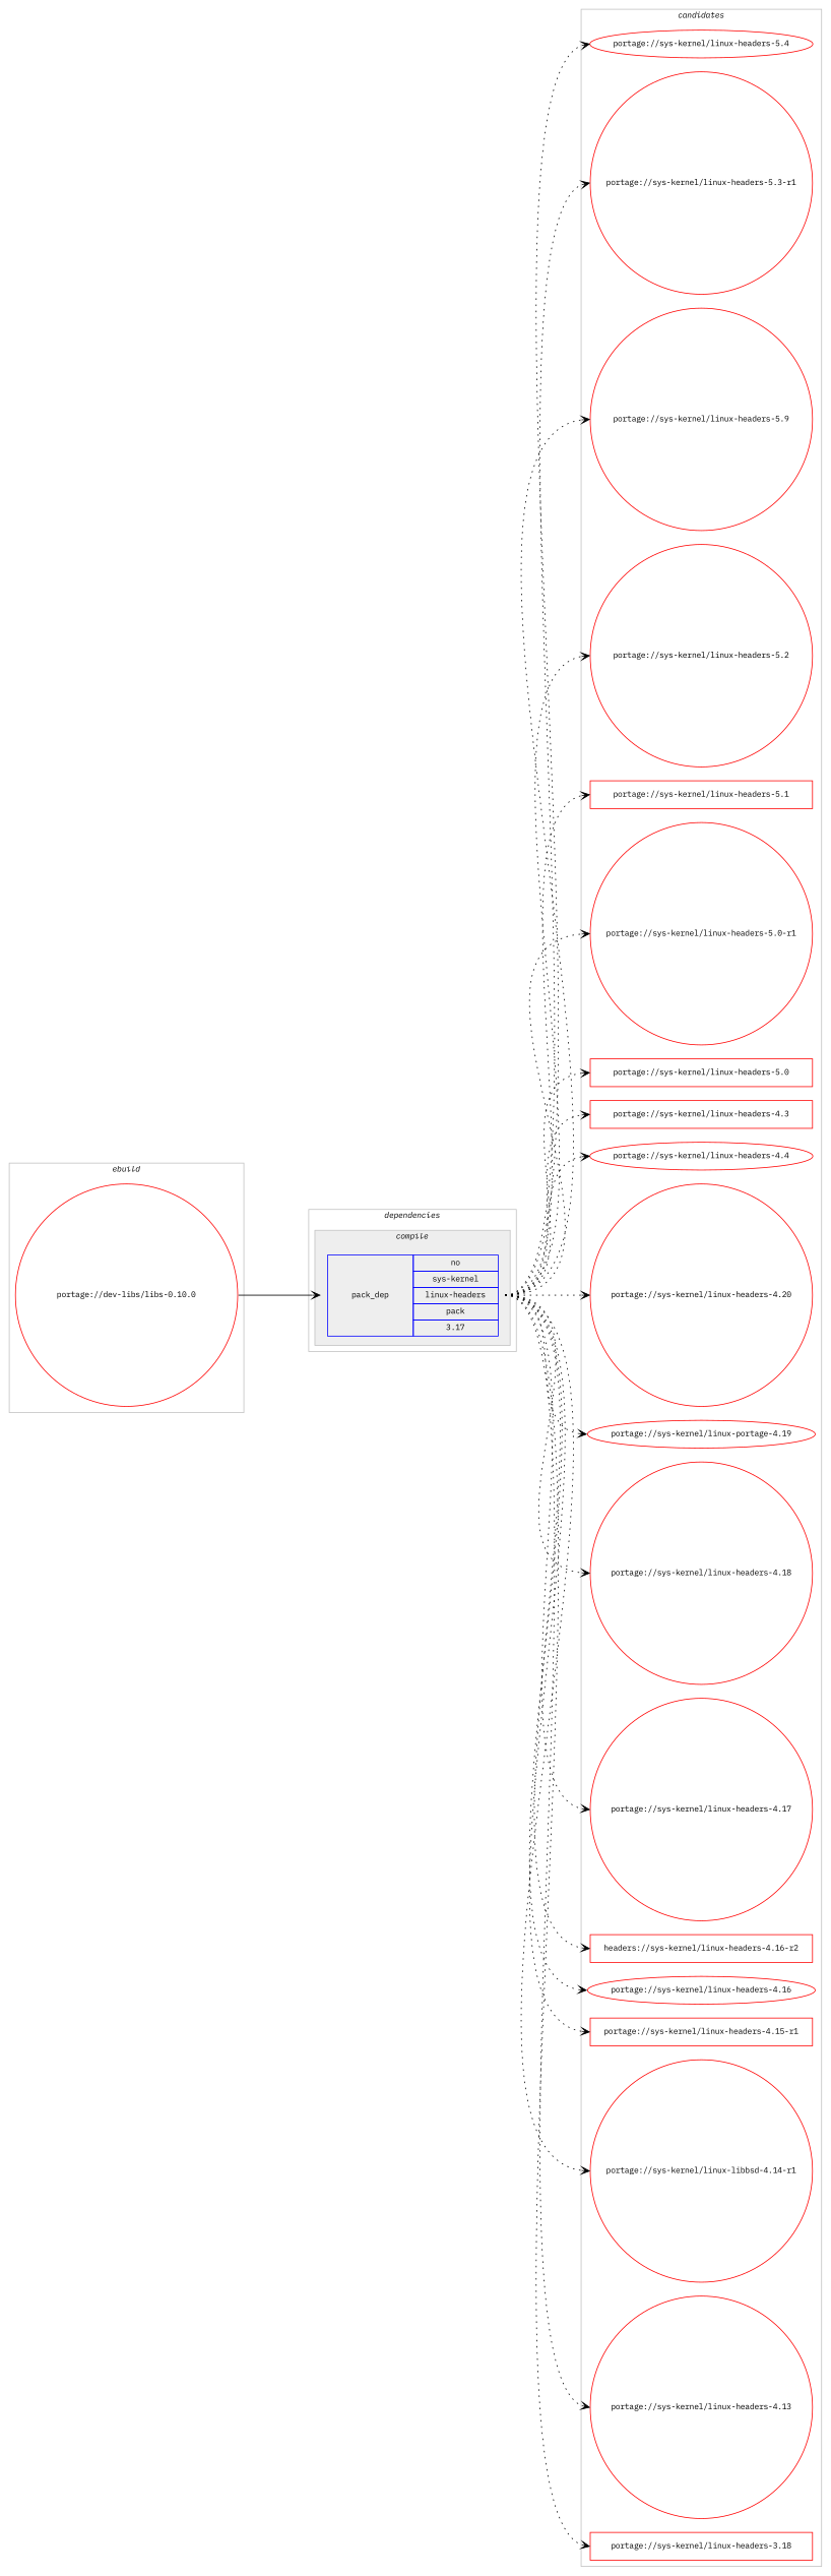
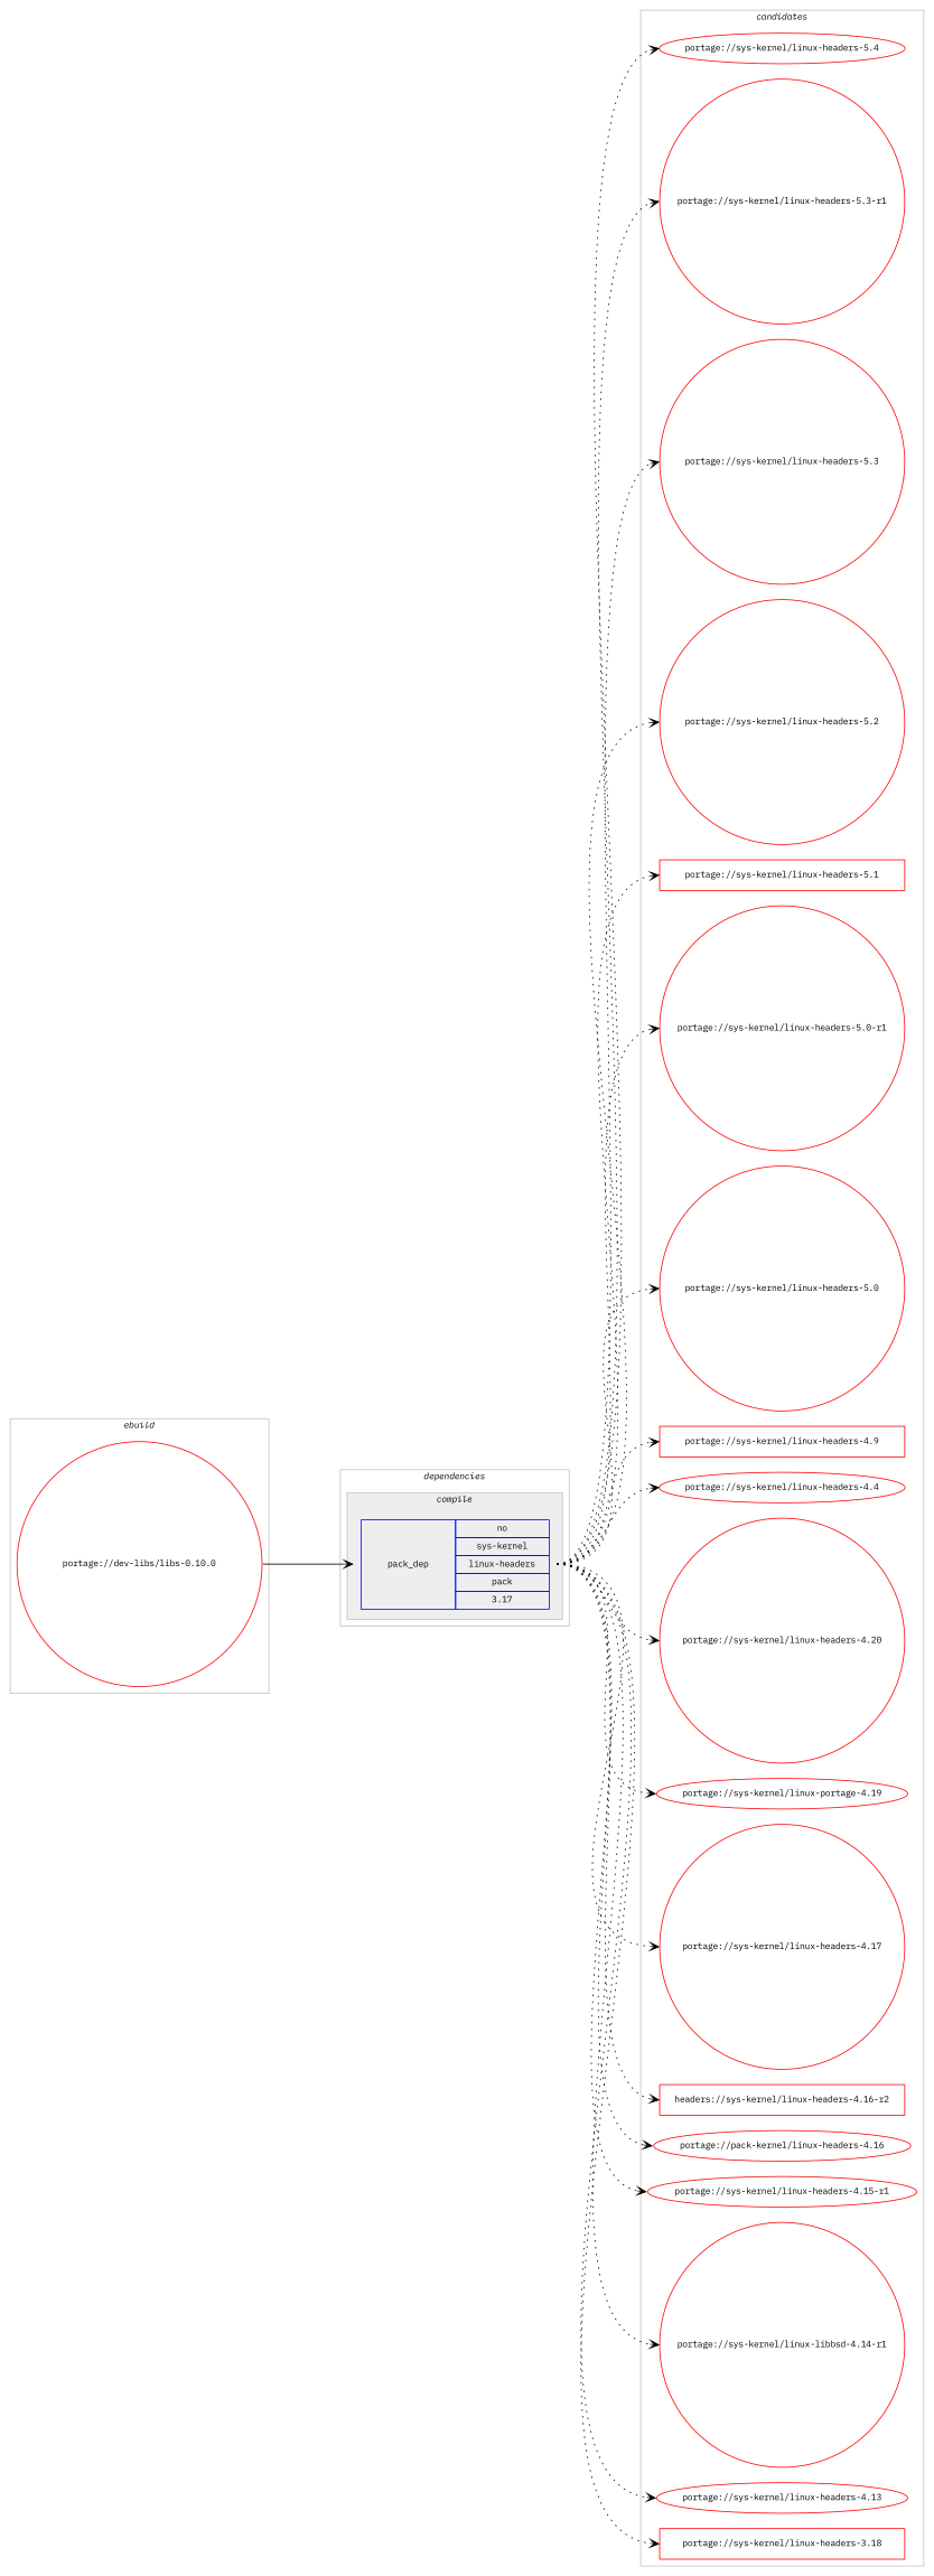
  digraph {
    compound=true
    concentrate=true
    fontname="IBM Plex Mono"
    fontsize=10
    newrank=true
    rankdir=LR
    ranksep=1.5
    node [color=red fontname="IBM Plex Mono" fontsize=10 shape=circle]
    edge [arrowhead=vee fontname="IBM Plex Mono" headport=w style=dotted tailport=e weight=100]
    n1 [label="portage://dev-libs/libs-0.10.0" width=4]
    n2 [color=blue label=<<TABLE BORDER="0" CELLBORDER="1" CELLSPACING="0" CELLPADDING="4" WIDTH="220"><TR><TD ROWSPAN="6" CELLPADDING="30">pack_dep</TD></TR><TR><TD WIDTH="110">no</TD></TR><TR><TD>sys-kernel</TD></TR><TR><TD>linux-headers</TD></TR><TR><TD>pack</TD></TR><TR><TD>3.17</TD></TR></TABLE>> shape=none]
    n3 [label="portage://sys-kernel/linux-headers-5.4" shape=ellipse width=4]
    n4 [label="portage://sys-kernel/linux-headers-5.3-r1" width=4]
-   n5 [label="portage://sys-kernel/linux-headers-5.9" width=4]
+   n5 [label="portage://sys-kernel/linux-headers-5.3" width=4]
    n6 [label="portage://sys-kernel/linux-headers-5.2" width=4]
    n7 [label="portage://sys-kernel/linux-headers-5.1" shape=box width=4]
    n8 [label="portage://sys-kernel/linux-headers-5.0-r1" width=4]
-   n9 [label="portage://sys-kernel/linux-headers-5.0" shape=box width=4]
-   n10 [label="portage://sys-kernel/linux-headers-4.3" shape=box width=4]
+   n9 [label="portage://sys-kernel/linux-headers-5.0" width=4]
+   n10 [label="portage://sys-kernel/linux-headers-4.9" shape=box width=4]
    n11 [label="portage://sys-kernel/linux-headers-4.4" shape=ellipse width=4]
    n12 [label="portage://sys-kernel/linux-headers-4.20" width=4]
    n13 [label="portage://sys-kernel/linux-portage-4.19" shape=ellipse width=4]
-   n14 [label="portage://sys-kernel/linux-headers-4.18" width=4]
    n15 [label="portage://sys-kernel/linux-headers-4.17" width=4]
    n16 [label="headers://sys-kernel/linux-headers-4.16-r2" shape=box width=4]
-   n17 [label="portage://sys-kernel/linux-headers-4.16" shape=ellipse width=4]
-   n18 [label="portage://sys-kernel/linux-headers-4.15-r1" shape=box width=4]
+   n17 [label="portage://pack-kernel/linux-headers-4.16" shape=ellipse width=4]
+   n18 [label="portage://sys-kernel/linux-headers-4.15-r1" shape=ellipse width=4]
    n19 [label="portage://sys-kernel/linux-libbsd-4.14-r1" width=4]
-   n20 [label="portage://sys-kernel/linux-headers-4.13" width=4]
+   n20 [label="portage://sys-kernel/linux-headers-4.13" shape=ellipse width=4]
    n21 [label="portage://sys-kernel/linux-headers-3.18" shape=box width=4]
    subgraph cluster_1 {
      color=gray
      label=<<i>ebuild</i>>
      n1
    }
    subgraph cluster_2 {
      color=gray
      label=<<i>dependencies</i>>
      subgraph cluster_3 {
        color=gray
        fillcolor="#eeeeee"
        label=<<i>compile</i>>
        style=filled
        subgraph sub_4 {
          color=gray
          fillcolor="#eeeeee"
          label=<<i>compile</i>>
          style=filled
          n2
        }
      }
      subgraph cluster_5 {
        color=gray
        fillcolor="#eeeeee"
        label=<<i>compile and run</i>>
        style=filled
      }
      subgraph cluster_6 {
        color=gray
        fillcolor="#eeeeee"
        label=<<i>run</i>>
        style=filled
      }
    }
    subgraph cluster_7 {
      color=gray
      label=<<i>candidates</i>>
      rank=same
      subgraph sub_8 {
        color=black
        label=<<i>candidates</i>>
        nodesep=1
        rank=same
        n3
        n4
        n5
        n6
        n7
        n8
        n9
        n10
        n11
        n12
        n13
-       n14
        n15
        n16
        n17
        n18
        n19
        n20
        n21
      }
    }
    n1 -> n2 [style=solid weight=20]
    n2 -> n3
    n2 -> n4
    n2 -> n5
    n2 -> n6
    n2 -> n7
    n2 -> n8
    n2 -> n9
    n2 -> n10
    n2 -> n11
    n2 -> n12
    n2 -> n13
-   n2 -> n14
    n2 -> n15
    n2 -> n16
    n2 -> n17
    n2 -> n18
    n2 -> n19
    n2 -> n20
    n2 -> n21
  }
